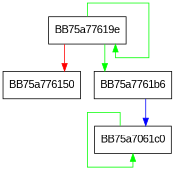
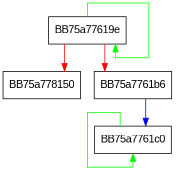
  digraph {
    fontname="Liberation Sans"
    splines=ortho
    node [fontname="Liberation Sans" shape=box]
    edge [color=green fontname="Liberation Sans"]
    BB75a77619e
-   BB75a776150
+   BB75a776150 [label=BB75a778150]
    BB75a7761b6
-   BB75a7761c0 [label=BB75a7061c0]
+   BB75a7761c0
    BB75a77619e -> BB75a77619e
    BB75a77619e -> BB75a776150 [color=red]
-   BB75a77619e -> BB75a7761b6
+   BB75a77619e -> BB75a7761b6 [color=red]
    BB75a7761b6 -> BB75a7761c0 [color=blue]
    BB75a7761c0 -> BB75a7761c0
  }
